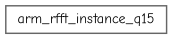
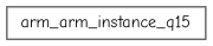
  digraph {
    rankdir=LR
    fontname="Comic Neue"
-   n1 [color=grey40 fillcolor=white fontname="Comic Neue" fontsize=10 height=0.2 label=arm_rfft_instance_q15 shape=box style=filled width=0.4]
+   n1 [color=grey40 fillcolor=white fontname="Comic Neue" fontsize=10 height=0.2 label=arm_arm_instance_q15 shape=box style=filled width=0.4]
  }
